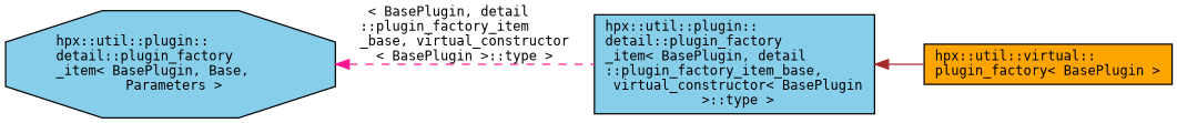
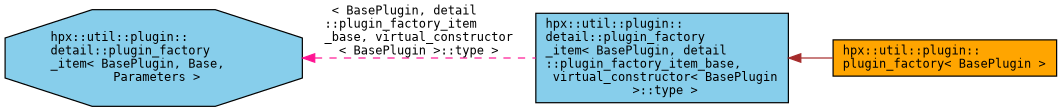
  digraph {
    rankdir=LR
    fontname="DejaVu Sans Mono"
    node [color=black fillcolor=skyblue fontname="DejaVu Sans Mono" fontsize=10 shape=box style=filled]
    edge [dir=back fontname="DejaVu Sans Mono" fontsize=10 labelfontname=Helvetica labelfontsize=10]
-   n1 [fillcolor=orange fontcolor=black height=0.2 label="hpx::util::virtual::\lplugin_factory\< BasePlugin \>" width=0.4]
+   n1 [fillcolor=orange fontcolor=black height=0.2 label="hpx::util::plugin::\lplugin_factory\< BasePlugin \>" width=0.4]
    n2 [height=0.2 label="hpx::util::plugin::\ldetail::plugin_factory\l_item\< BasePlugin, detail\l::plugin_factory_item_base,\l virtual_constructor\< BasePlugin\l \>::type \>" width=0.4]
    n3 [height=0.2 label="hpx::util::plugin::\ldetail::plugin_factory\l_item\< BasePlugin, Base,\l Parameters \>" shape=octagon width=0.4]
    n2 -> n1 [color=brown style=solid]
    n3 -> n2 [color=deeppink label=" \< BasePlugin, detail\l::plugin_factory_item\l_base, virtual_constructor\l\< BasePlugin \>::type \>" style=dashed]
  }
